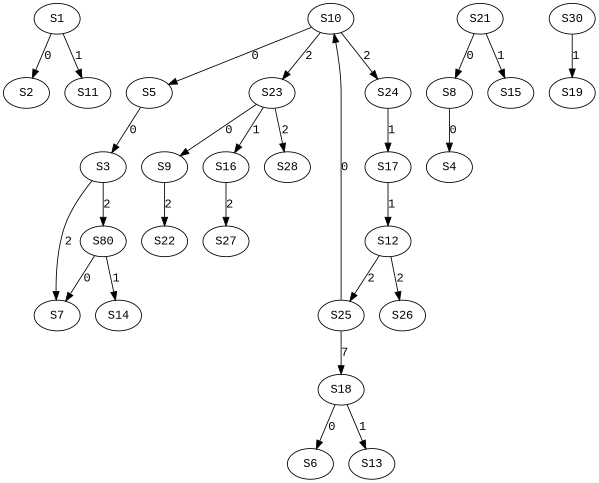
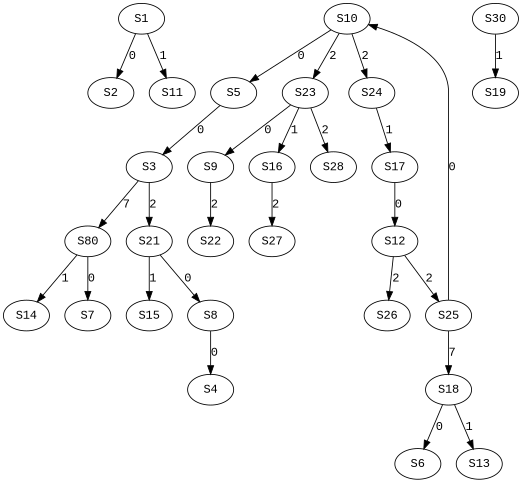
  strict digraph {
    fontname="Liberation Mono"
    node [fontname="Liberation Mono"]
    edge [fontname="Liberation Mono"]
    S1
    S2
    S11
    S5
    S3
    n6 [label=S80]
    S21
    S7
    S14
    S8
    S15
    S4
    S10
    S23
    S24
    S9
    S16
    S28
    S17
    S18
    S6
    S13
    S22
    S27
    S25
    S12
    S26
    S30
    S19
    S1 -> S2 [label=0]
    S1 -> S11 [label=1]
    S5 -> S3 [label=0]
-   S3 -> n6 [label=2]
-   S3 -> S7 [label=2]
+   S3 -> n6 [label=7]
+   S3 -> S21 [label=2]
    n6 -> S7 [label=0]
    n6 -> S14 [label=1]
    S21 -> S8 [label=0]
    S21 -> S15 [label=1]
    S8 -> S4 [label=0]
    S10 -> S5 [label=0]
    S10 -> S23 [label=2]
    S10 -> S24 [label=2]
    S23 -> S9 [label=0]
    S23 -> S16 [label=1]
    S23 -> S28 [label=2]
    S24 -> S17 [label=1]
    S9 -> S22 [label=2]
    S16 -> S27 [label=2]
-   S17 -> S12 [label=1]
+   S17 -> S12 [label=0]
    S18 -> S6 [label=0]
    S18 -> S13 [label=1]
    S25 -> S10 [label=0]
    S25 -> S18 [label=7]
    S12 -> S25 [label=2]
    S12 -> S26 [label=2]
    S30 -> S19 [label=1]
  }
